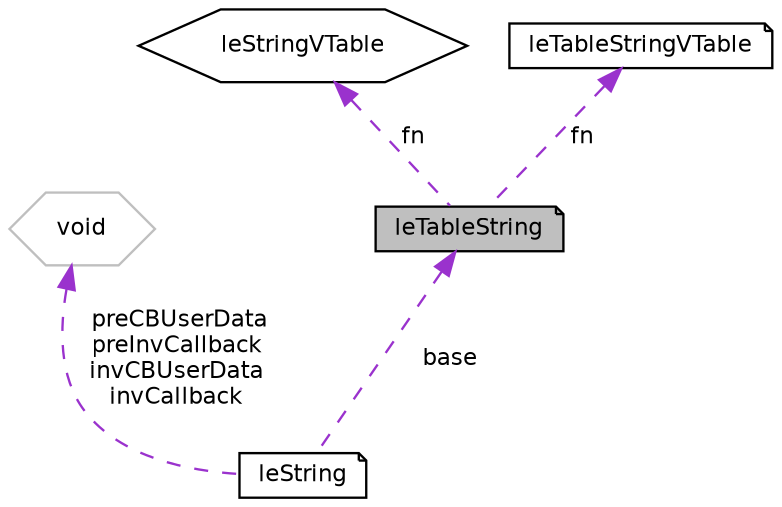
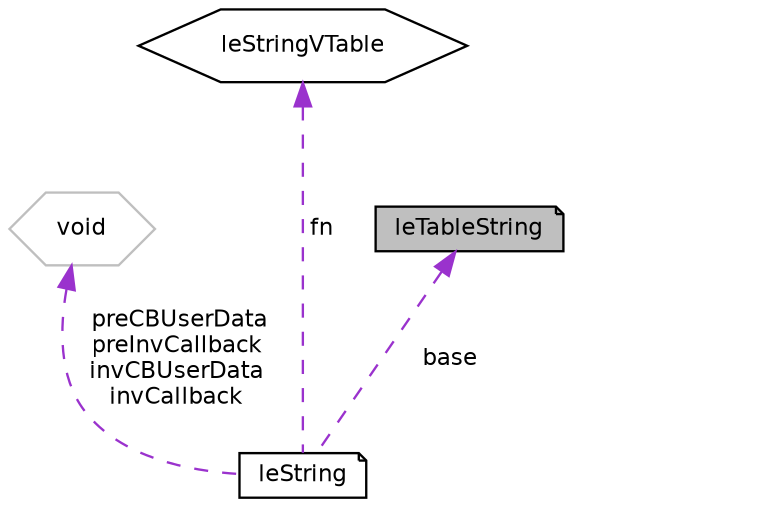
  digraph {
    node [color=black fillcolor=white fontname=Helvetica fontsize=10 shape=note style=filled]
    edge [color=darkorchid3 dir=back fontname=Helvetica fontsize=10 labelfontname=Helvetica labelfontsize=10 style=dashed]
    n1 [fillcolor=grey75 fontcolor=black height=0.2 label=leTableString width=0.4]
    n2 [height=0.2 label=leString width=0.4]
    n3 [color=grey75 height=0.2 label=void shape=hexagon width=0.4]
    n4 [height=0.2 label=leStringVTable shape=hexagon width=0.4]
-   n5 [height=0.2 label=leTableStringVTable width=0.4]
    n1 -> n2 [label=" base"]
    n3 -> n2 [label=" preCBUserData\npreInvCallback\ninvCBUserData\ninvCallback"]
-   n4 -> n1 [label=" fn"]
-   n5 -> n1 [label=" fn"]
+   n4 -> n2 [label=" fn"]
  }
